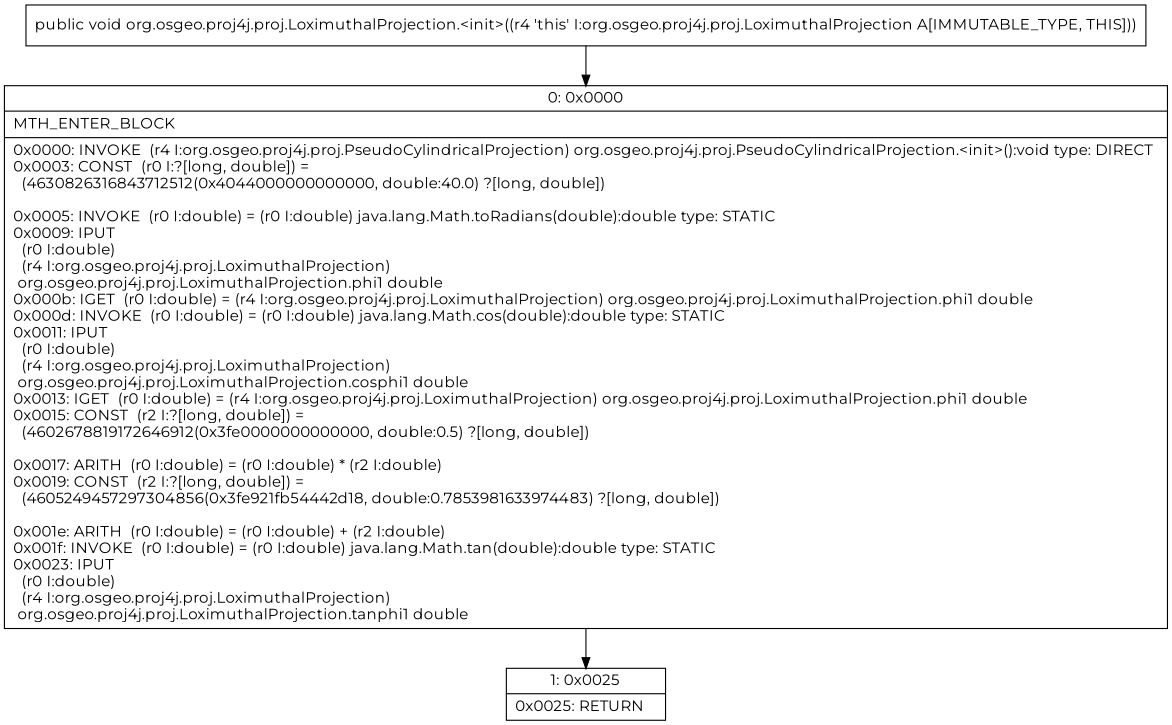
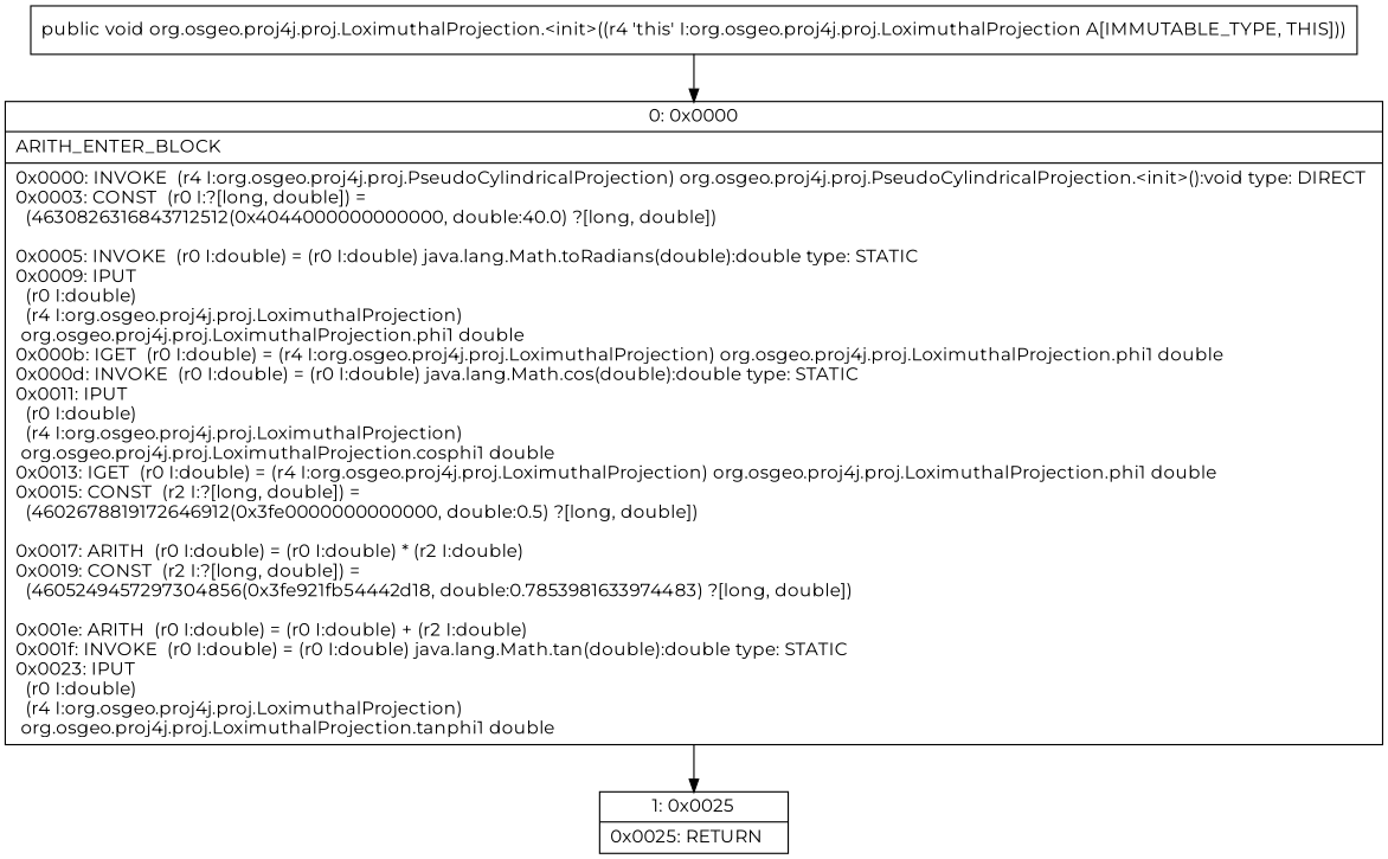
  digraph {
    fontname=Montserrat
    node [shape=record fontname=Montserrat]
    edge [fontname=Montserrat]
-   n1 [label="{0\:\ 0x0000|MTH_ENTER_BLOCK\l|0x0000: INVOKE  (r4 I:org.osgeo.proj4j.proj.PseudoCylindricalProjection) org.osgeo.proj4j.proj.PseudoCylindricalProjection.\<init\>():void type: DIRECT \l0x0003: CONST  (r0 I:?[long, double]) = \l  (4630826316843712512(0x4044000000000000, double:40.0) ?[long, double])\l \l0x0005: INVOKE  (r0 I:double) = (r0 I:double) java.lang.Math.toRadians(double):double type: STATIC \l0x0009: IPUT  \l  (r0 I:double)\l  (r4 I:org.osgeo.proj4j.proj.LoximuthalProjection)\l org.osgeo.proj4j.proj.LoximuthalProjection.phi1 double \l0x000b: IGET  (r0 I:double) = (r4 I:org.osgeo.proj4j.proj.LoximuthalProjection) org.osgeo.proj4j.proj.LoximuthalProjection.phi1 double \l0x000d: INVOKE  (r0 I:double) = (r0 I:double) java.lang.Math.cos(double):double type: STATIC \l0x0011: IPUT  \l  (r0 I:double)\l  (r4 I:org.osgeo.proj4j.proj.LoximuthalProjection)\l org.osgeo.proj4j.proj.LoximuthalProjection.cosphi1 double \l0x0013: IGET  (r0 I:double) = (r4 I:org.osgeo.proj4j.proj.LoximuthalProjection) org.osgeo.proj4j.proj.LoximuthalProjection.phi1 double \l0x0015: CONST  (r2 I:?[long, double]) = \l  (4602678819172646912(0x3fe0000000000000, double:0.5) ?[long, double])\l \l0x0017: ARITH  (r0 I:double) = (r0 I:double) * (r2 I:double) \l0x0019: CONST  (r2 I:?[long, double]) = \l  (4605249457297304856(0x3fe921fb54442d18, double:0.7853981633974483) ?[long, double])\l \l0x001e: ARITH  (r0 I:double) = (r0 I:double) + (r2 I:double) \l0x001f: INVOKE  (r0 I:double) = (r0 I:double) java.lang.Math.tan(double):double type: STATIC \l0x0023: IPUT  \l  (r0 I:double)\l  (r4 I:org.osgeo.proj4j.proj.LoximuthalProjection)\l org.osgeo.proj4j.proj.LoximuthalProjection.tanphi1 double \l}"]
+   n1 [label="{0\:\ 0x0000|ARITH_ENTER_BLOCK\l|0x0000: INVOKE  (r4 I:org.osgeo.proj4j.proj.PseudoCylindricalProjection) org.osgeo.proj4j.proj.PseudoCylindricalProjection.\<init\>():void type: DIRECT \l0x0003: CONST  (r0 I:?[long, double]) = \l  (4630826316843712512(0x4044000000000000, double:40.0) ?[long, double])\l \l0x0005: INVOKE  (r0 I:double) = (r0 I:double) java.lang.Math.toRadians(double):double type: STATIC \l0x0009: IPUT  \l  (r0 I:double)\l  (r4 I:org.osgeo.proj4j.proj.LoximuthalProjection)\l org.osgeo.proj4j.proj.LoximuthalProjection.phi1 double \l0x000b: IGET  (r0 I:double) = (r4 I:org.osgeo.proj4j.proj.LoximuthalProjection) org.osgeo.proj4j.proj.LoximuthalProjection.phi1 double \l0x000d: INVOKE  (r0 I:double) = (r0 I:double) java.lang.Math.cos(double):double type: STATIC \l0x0011: IPUT  \l  (r0 I:double)\l  (r4 I:org.osgeo.proj4j.proj.LoximuthalProjection)\l org.osgeo.proj4j.proj.LoximuthalProjection.cosphi1 double \l0x0013: IGET  (r0 I:double) = (r4 I:org.osgeo.proj4j.proj.LoximuthalProjection) org.osgeo.proj4j.proj.LoximuthalProjection.phi1 double \l0x0015: CONST  (r2 I:?[long, double]) = \l  (4602678819172646912(0x3fe0000000000000, double:0.5) ?[long, double])\l \l0x0017: ARITH  (r0 I:double) = (r0 I:double) * (r2 I:double) \l0x0019: CONST  (r2 I:?[long, double]) = \l  (4605249457297304856(0x3fe921fb54442d18, double:0.7853981633974483) ?[long, double])\l \l0x001e: ARITH  (r0 I:double) = (r0 I:double) + (r2 I:double) \l0x001f: INVOKE  (r0 I:double) = (r0 I:double) java.lang.Math.tan(double):double type: STATIC \l0x0023: IPUT  \l  (r0 I:double)\l  (r4 I:org.osgeo.proj4j.proj.LoximuthalProjection)\l org.osgeo.proj4j.proj.LoximuthalProjection.tanphi1 double \l}"]
    n2 [label="{1\:\ 0x0025|0x0025: RETURN   \l}"]
    n3 [label="{public void org.osgeo.proj4j.proj.LoximuthalProjection.\<init\>((r4 'this' I:org.osgeo.proj4j.proj.LoximuthalProjection A[IMMUTABLE_TYPE, THIS])) }"]
    n1 -> n2
    n3 -> n1
  }
